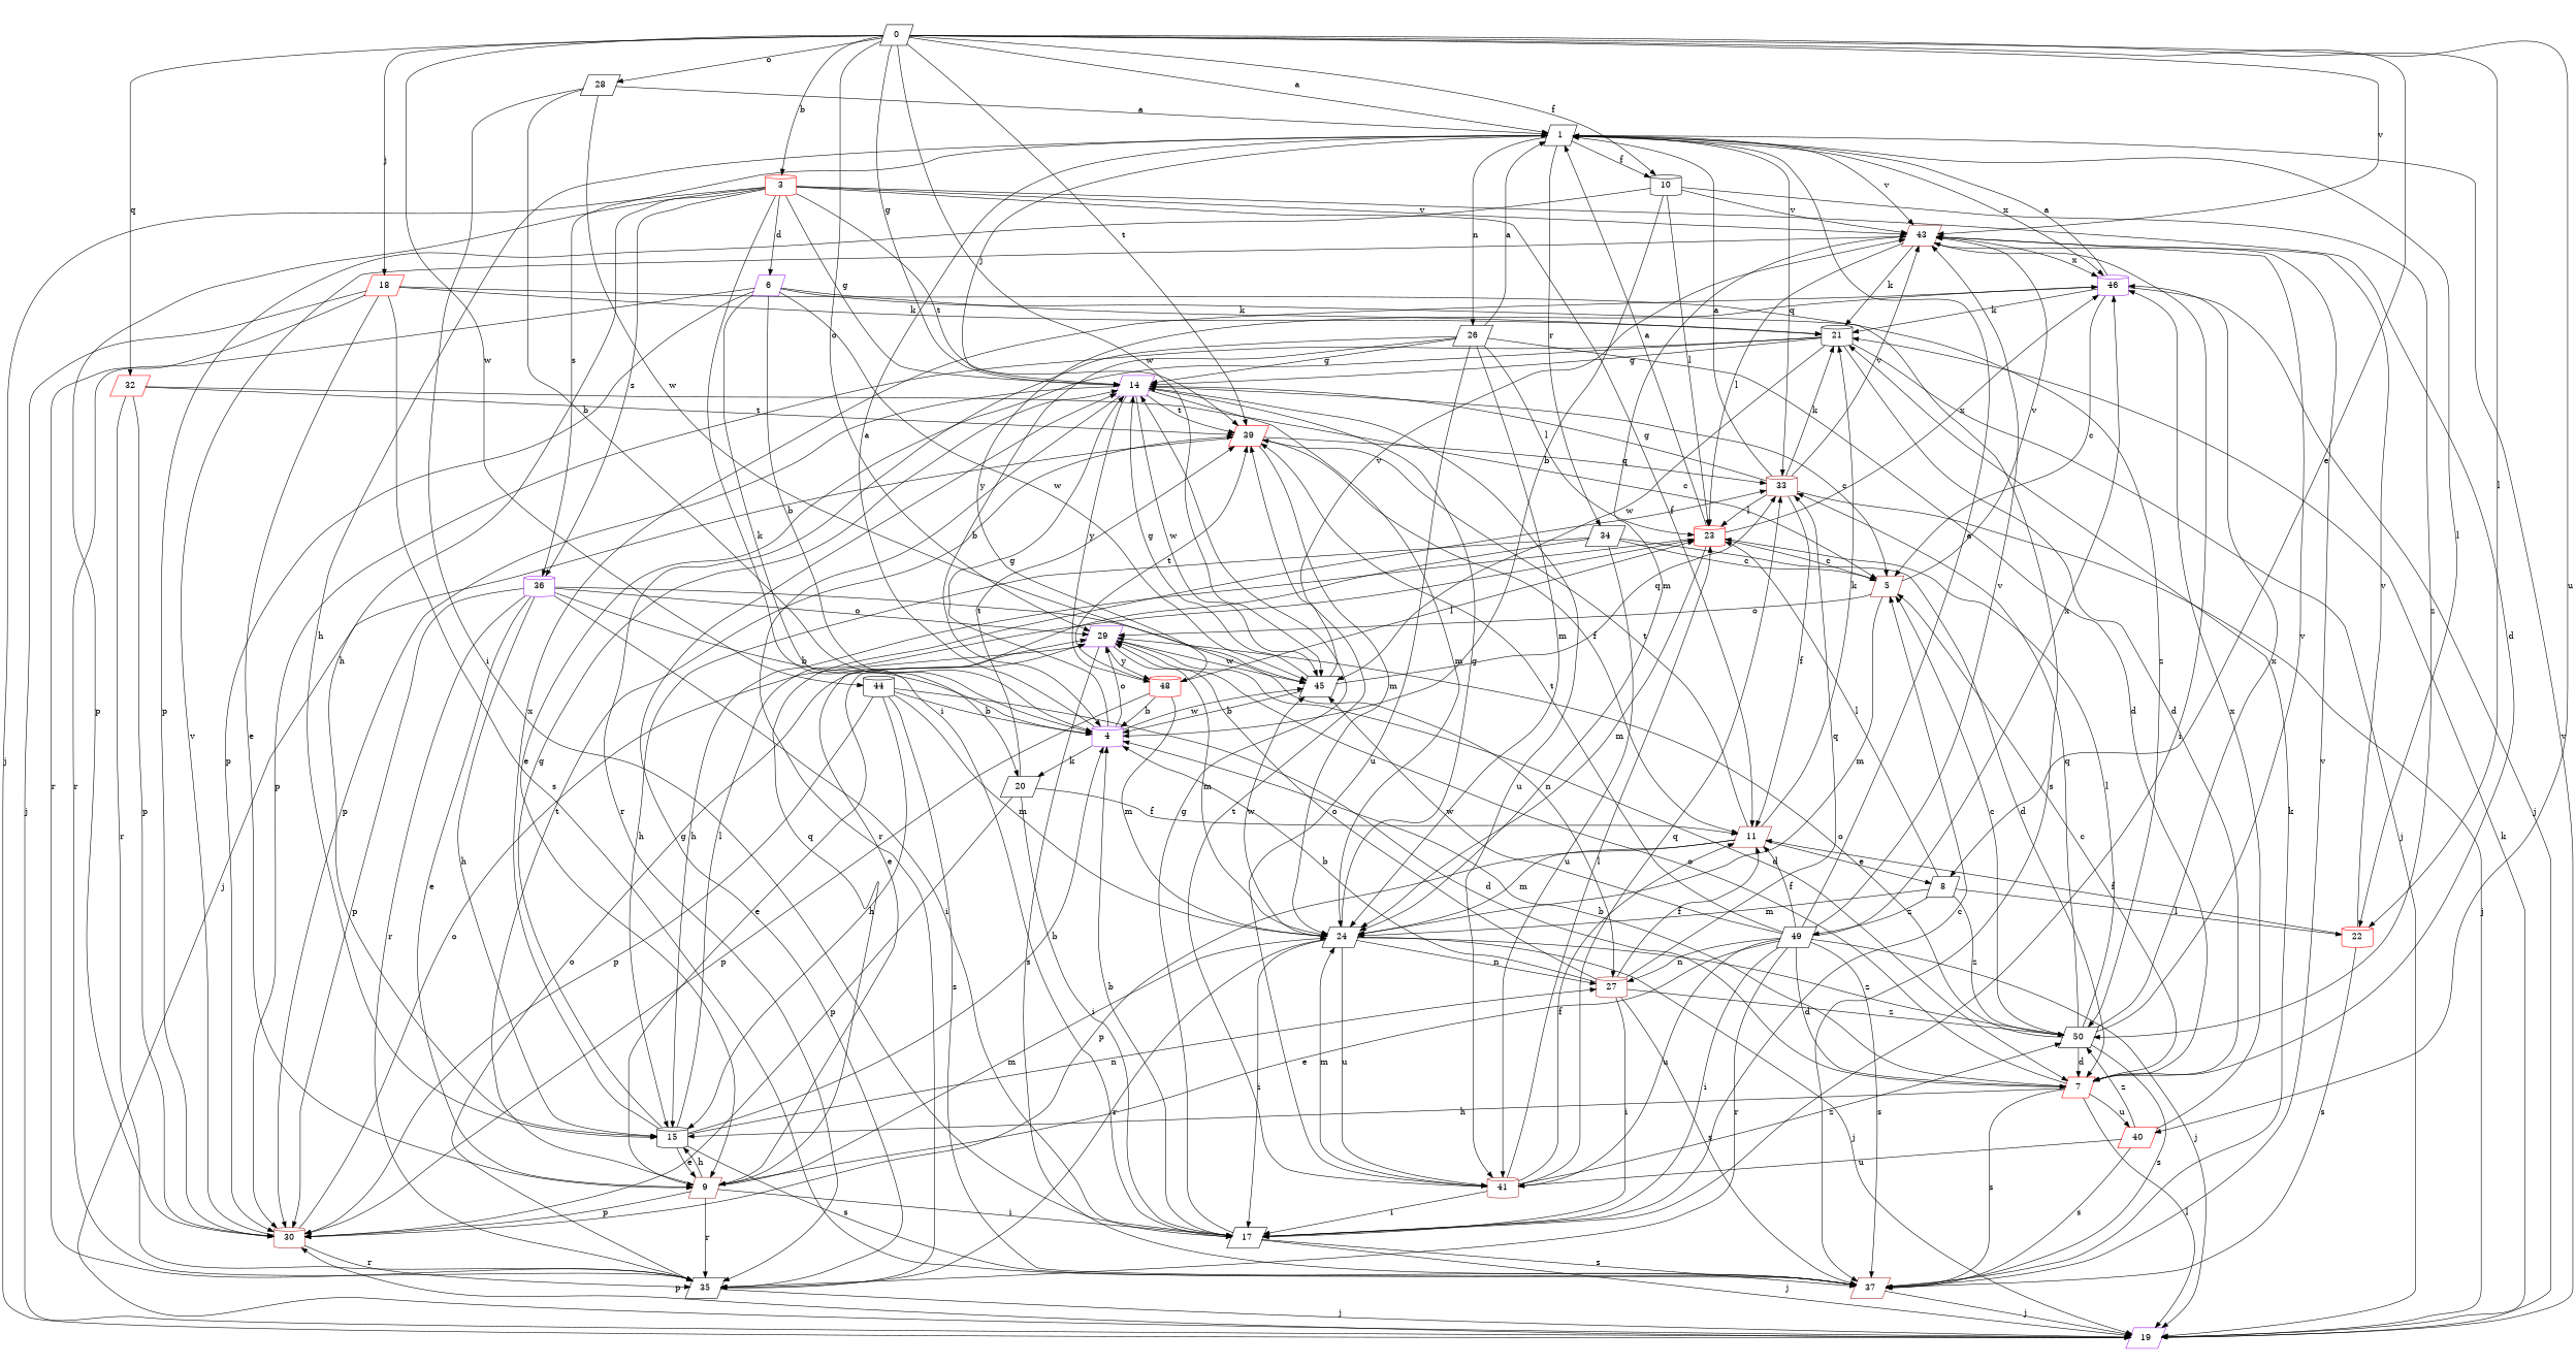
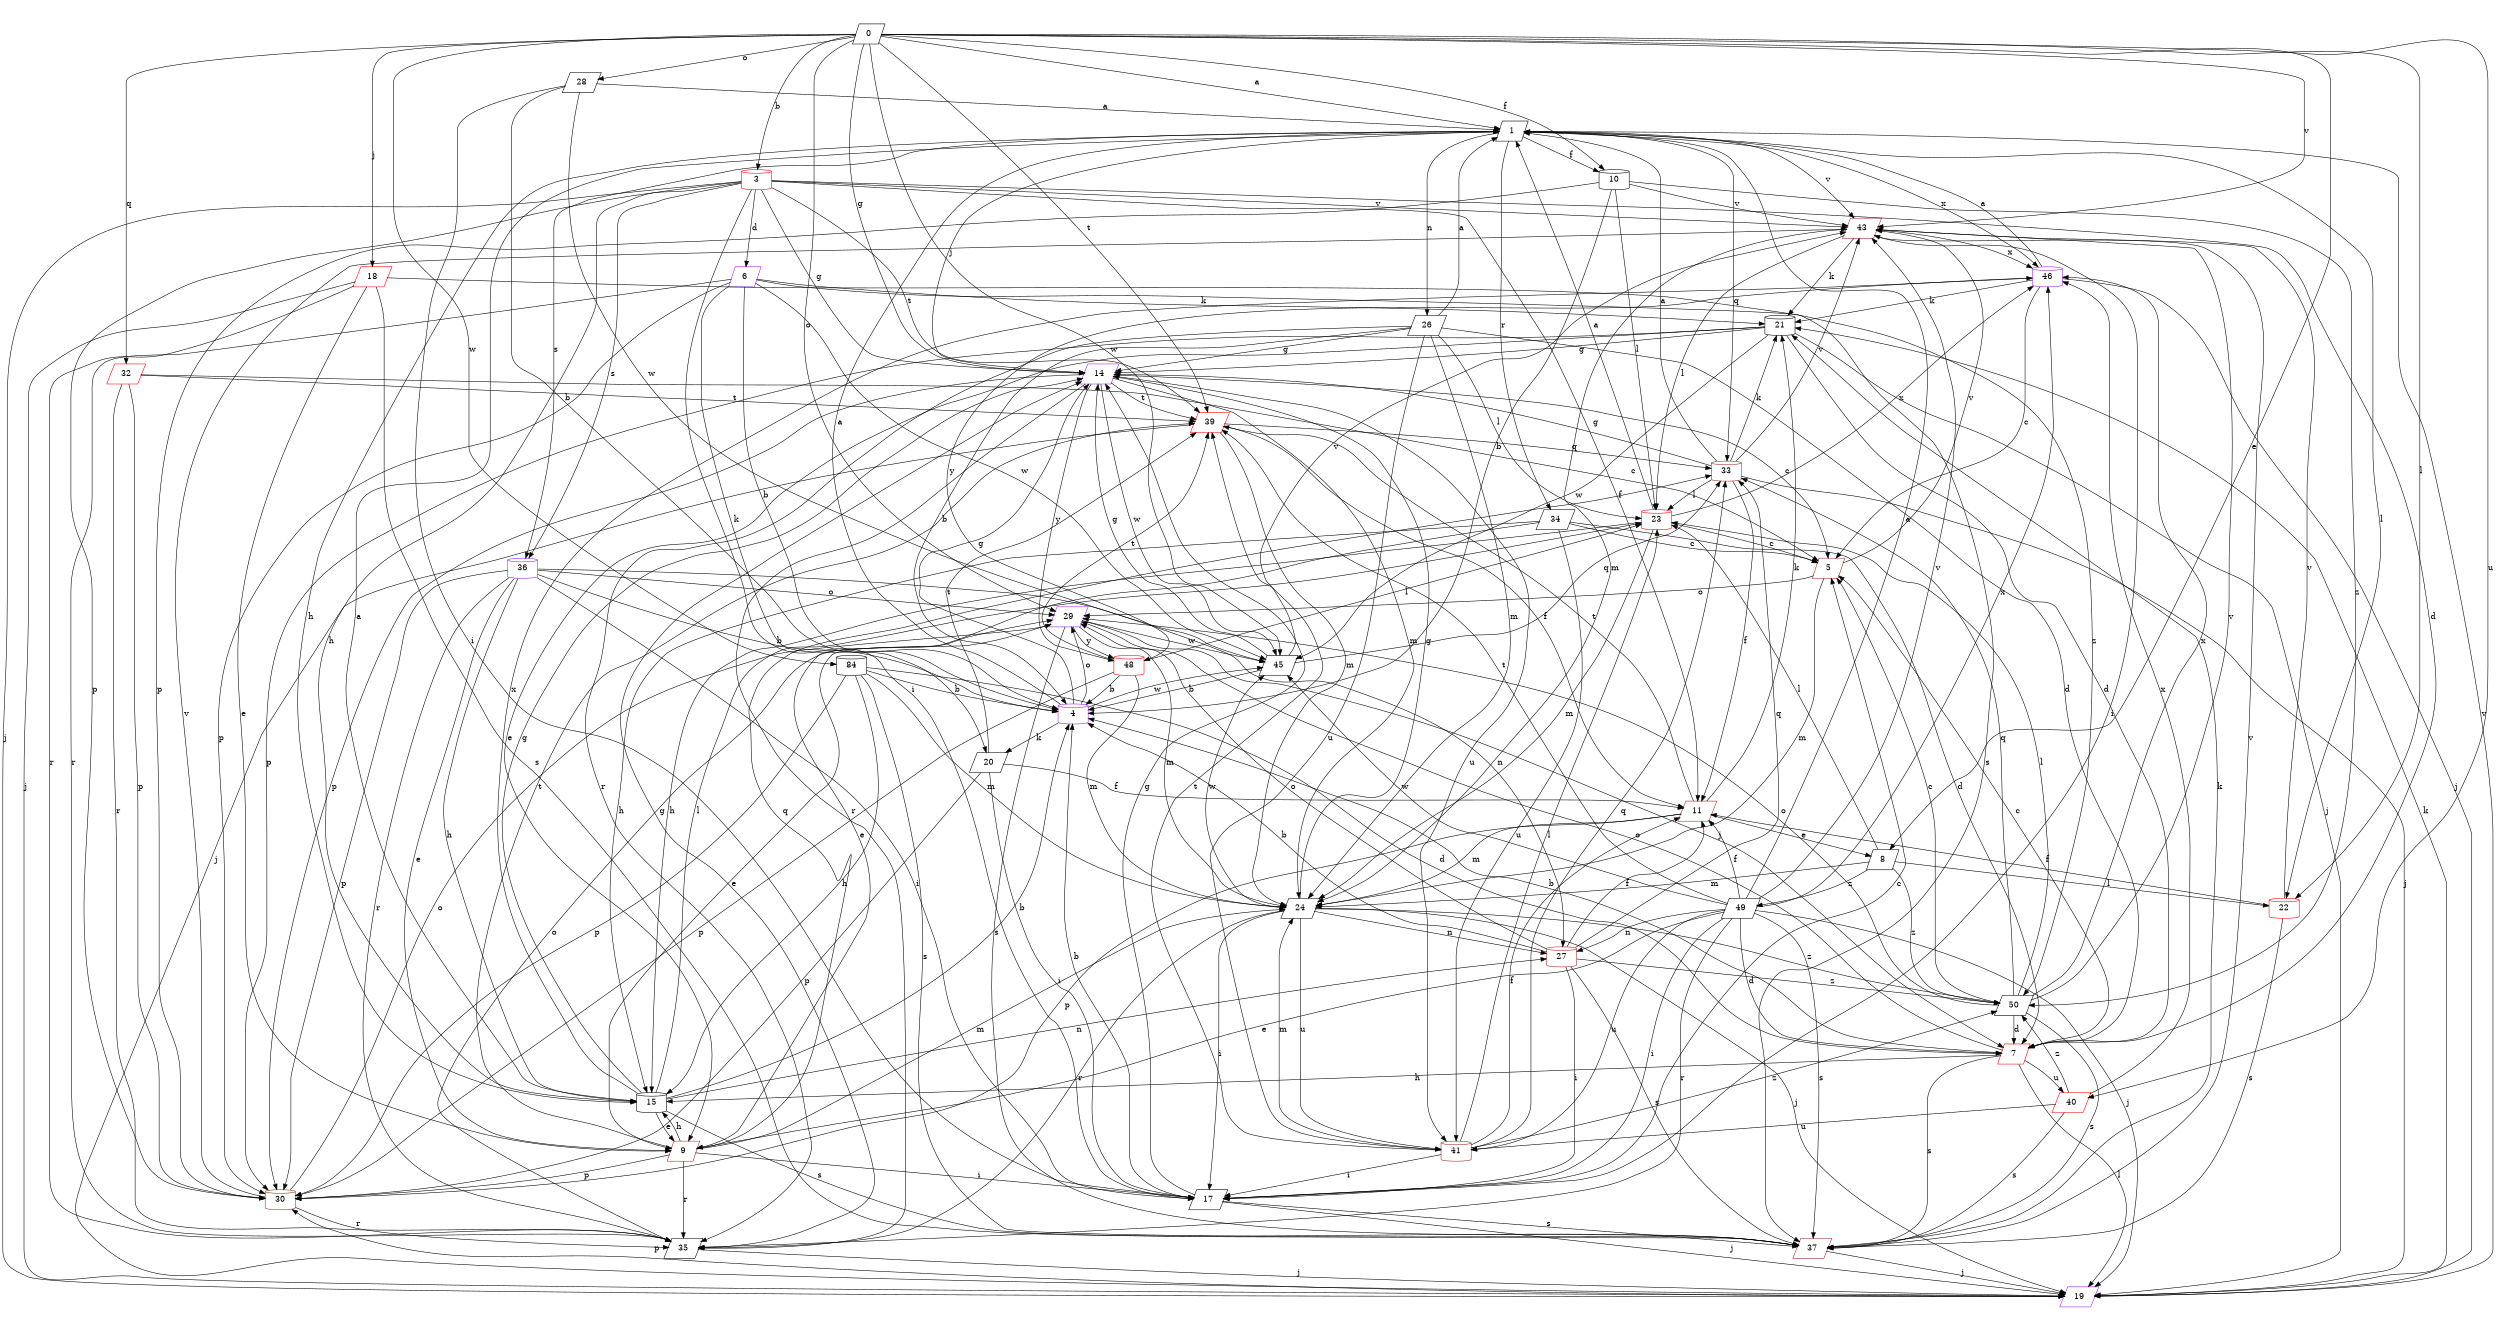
  strict digraph {
    node [color=black shape=parallelogram]
    0
    1
    3 [color=red shape=cylinder]
    8
    10 [shape=cylinder]
    14 [color=purple]
    18 [color=red]
    22 [color=red shape=cylinder]
    28
    29 [color=purple]
    32 [color=red]
    39 [color=red]
    40 [color=red]
    43 [color=brown]
-   44 [shape=cylinder]
+   44 [shape=cylinder label=84]
    45
    15 [shape=cylinder]
    26
    33 [color=brown shape=cylinder]
    34
    36 [color=purple shape=cylinder]
    46 [color=purple shape=cylinder]
    6 [color=purple]
    7 [color=red]
    11 [color=brown]
    17
    19 [color=purple]
    30 [color=brown shape=cylinder]
    24
    23 [color=red shape=cylinder]
    49
    50
    4 [color=purple shape=cylinder]
    5 [color=brown]
    35
    41 [color=brown shape=cylinder]
    48 [color=red shape=cylinder]
    21 [shape=cylinder]
    37 [color=brown]
    9 [color=brown]
    27 [color=brown shape=cylinder]
    20
    0 -> 1 [label=a]
    0 -> 3 [label=b]
    0 -> 8 [label=e]
    0 -> 10 [label=f]
    0 -> 14 [label=g]
    0 -> 18 [label=j]
    0 -> 22 [label=l]
    0 -> 28 [label=o]
    0 -> 29 [label=o]
    0 -> 32 [label=q]
    0 -> 39 [label=t]
    0 -> 40 [label=u]
    0 -> 43 [label=v]
    0 -> 44 [label=w]
    0 -> 45 [label=w]
    1 -> 10 [label=f]
    1 -> 14 [label=j]
    1 -> 22 [label=l]
    1 -> 43 [label=v]
    1 -> 15 [label=h]
    1 -> 26 [label=n]
    1 -> 33 [label=q]
    1 -> 34 [label=r]
    1 -> 36 [label=s]
    1 -> 46 [label=x]
    3 -> 14 [label=g]
    3 -> 39 [label=t]
    3 -> 43 [label=v]
    3 -> 15 [label=h]
    3 -> 36 [label=s]
    3 -> 6 [label=d]
    3 -> 7 [label=d]
    3 -> 11 [label=f]
    3 -> 17 [label=i]
    3 -> 19 [label=j]
    3 -> 30 [label=p]
    8 -> 22 [label=l]
    8 -> 24 [label=m]
    8 -> 23 [label=l]
    8 -> 49 [label=z]
    8 -> 50 [label=z]
    10 -> 43 [label=v]
    10 -> 30 [label=p]
    10 -> 23 [label=l]
    10 -> 50 [label=z]
    10 -> 4 [label=b]
    14 -> 39 [label=t]
    14 -> 45 [label=w]
    14 -> 30 [label=p]
    14 -> 24 [label=m]
    14 -> 5 [label=c]
    14 -> 35 [label=r]
    14 -> 41 [label=u]
    14 -> 48 [label=y]
    18 -> 19 [label=j]
    18 -> 50 [label=z]
    18 -> 35 [label=r]
-   18 -> 21 [label=k]
    18 -> 37 [label=s]
    18 -> 9 [label=e]
    22 -> 43 [label=v]
    22 -> 11 [label=f]
    22 -> 37 [label=s]
    28 -> 1 [label=a]
    28 -> 45 [label=w]
    28 -> 17 [label=i]
    28 -> 4 [label=b]
    29 -> 45 [label=w]
-   29 -> 7 [label=d]
+   29 -> 7 [label=j]
    29 -> 24 [label=m]
    29 -> 48 [label=y]
    29 -> 37 [label=s]
    29 -> 9 [label=e]
    32 -> 39 [label=t]
    32 -> 30 [label=p]
    32 -> 5 [label=c]
    32 -> 35 [label=r]
    39 -> 33 [label=q]
    39 -> 11 [label=f]
    39 -> 19 [label=j]
    39 -> 24 [label=m]
    40 -> 46 [label=x]
    40 -> 50 [label=z]
    40 -> 41 [label=u]
    40 -> 37 [label=s]
    43 -> 46 [label=x]
    43 -> 17 [label=i]
    43 -> 24 [label=m]
    43 -> 23 [label=l]
    43 -> 21 [label=k]
    44 -> 15 [label=h]
    44 -> 7 [label=d]
    44 -> 30 [label=p]
    44 -> 24 [label=m]
    44 -> 4 [label=b]
    44 -> 37 [label=s]
    45 -> 14 [label=g]
    45 -> 43 [label=v]
    45 -> 33 [label=q]
    45 -> 4 [label=b]
+   15 -> 1 [label=a]
    15 -> 14 [label=g]
    15 -> 46 [label=x]
    15 -> 23 [label=l]
    15 -> 4 [label=b]
    15 -> 37 [label=s]
    15 -> 9 [label=e]
    15 -> 27 [label=n]
    26 -> 1 [label=a]
    26 -> 14 [label=g]
    26 -> 7 [label=d]
    26 -> 24 [label=m]
    26 -> 23 [label=l]
    26 -> 4 [label=b]
    26 -> 35 [label=r]
    26 -> 41 [label=u]
    33 -> 1 [label=a]
    33 -> 14 [label=g]
    33 -> 43 [label=v]
    33 -> 11 [label=f]
    33 -> 19 [label=j]
    33 -> 23 [label=l]
    33 -> 21 [label=k]
    34 -> 15 [label=h]
    34 -> 7 [label=d]
    34 -> 5 [label=c]
    34 -> 41 [label=u]
    34 -> 9 [label=e]
    36 -> 29 [label=o]
    36 -> 15 [label=h]
    36 -> 17 [label=i]
    36 -> 30 [label=p]
    36 -> 4 [label=b]
    36 -> 35 [label=r]
    36 -> 9 [label=e]
    36 -> 27 [label=n]
    46 -> 1 [label=a]
    46 -> 19 [label=j]
    46 -> 5 [label=c]
    46 -> 48 [label=y]
    46 -> 21 [label=k]
    6 -> 45 [label=w]
    6 -> 30 [label=p]
    6 -> 4 [label=b]
    6 -> 35 [label=r]
    6 -> 21 [label=k]
    6 -> 37 [label=s]
    6 -> 20 [label=k]
    7 -> 29 [label=o]
    7 -> 40 [label=u]
    7 -> 15 [label=h]
    7 -> 19 [label=l]
    7 -> 4 [label=b]
    7 -> 5 [label=c]
    7 -> 37 [label=s]
    11 -> 8 [label=e]
    11 -> 39 [label=t]
    11 -> 30 [label=p]
    11 -> 24 [label=m]
    11 -> 21 [label=k]
    17 -> 14 [label=g]
    17 -> 19 [label=j]
    17 -> 4 [label=b]
    17 -> 5 [label=c]
    17 -> 37 [label=s]
    19 -> 1 [label=v]
    19 -> 30 [label=p]
    19 -> 21 [label=k]
    30 -> 29 [label=o]
    30 -> 43 [label=v]
    30 -> 35 [label=r]
    24 -> 14 [label=g]
    24 -> 45 [label=w]
    24 -> 17 [label=i]
    24 -> 19 [label=j]
    24 -> 50 [label=z]
    24 -> 35 [label=r]
    24 -> 41 [label=u]
    24 -> 27 [label=n]
    23 -> 1 [label=a]
    23 -> 15 [label=h]
    23 -> 46 [label=x]
    23 -> 24 [label=m]
    23 -> 5 [label=c]
    49 -> 1 [label=a]
    49 -> 39 [label=t]
    49 -> 43 [label=v]
    49 -> 45 [label=w]
    49 -> 46 [label=x]
    49 -> 7 [label=d]
    49 -> 11 [label=f]
    49 -> 17 [label=i]
    49 -> 19 [label=j]
    49 -> 35 [label=r]
    49 -> 41 [label=u]
    49 -> 37 [label=s]
    49 -> 9 [label=e]
    49 -> 27 [label=n]
    50 -> 29 [label=o]
    50 -> 43 [label=v]
    50 -> 33 [label=q]
    50 -> 46 [label=x]
    50 -> 7 [label=d]
    50 -> 23 [label=l]
    50 -> 5 [label=c]
    50 -> 37 [label=s]
    4 -> 1 [label=a]
    4 -> 14 [label=g]
    4 -> 29 [label=o]
    4 -> 45 [label=w]
    4 -> 20 [label=k]
    5 -> 29 [label=o]
    5 -> 43 [label=v]
    5 -> 24 [label=m]
    35 -> 14 [label=g]
    35 -> 29 [label=o]
    35 -> 19 [label=j]
    41 -> 39 [label=t]
    41 -> 33 [label=q]
    41 -> 11 [label=f]
    41 -> 17 [label=i]
    41 -> 24 [label=m]
    41 -> 23 [label=l]
    41 -> 50 [label=z]
    48 -> 39 [label=t]
    48 -> 30 [label=p]
    48 -> 24 [label=m]
    48 -> 23 [label=l]
    48 -> 4 [label=b]
    21 -> 14 [label=g]
    21 -> 45 [label=w]
    21 -> 7 [label=d]
    21 -> 19 [label=j]
    21 -> 30 [label=p]
    21 -> 9 [label=e]
    37 -> 43 [label=v]
    37 -> 19 [label=j]
    37 -> 21 [label=k]
    9 -> 39 [label=t]
    9 -> 15 [label=h]
    9 -> 33 [label=q]
    9 -> 17 [label=i]
    9 -> 30 [label=p]
    9 -> 24 [label=m]
    9 -> 35 [label=r]
    27 -> 29 [label=o]
    27 -> 33 [label=q]
    27 -> 11 [label=f]
    27 -> 17 [label=i]
    27 -> 50 [label=z]
    27 -> 4 [label=b]
    27 -> 37 [label=s]
    20 -> 39 [label=t]
    20 -> 11 [label=f]
    20 -> 17 [label=i]
    20 -> 30 [label=p]
  }
